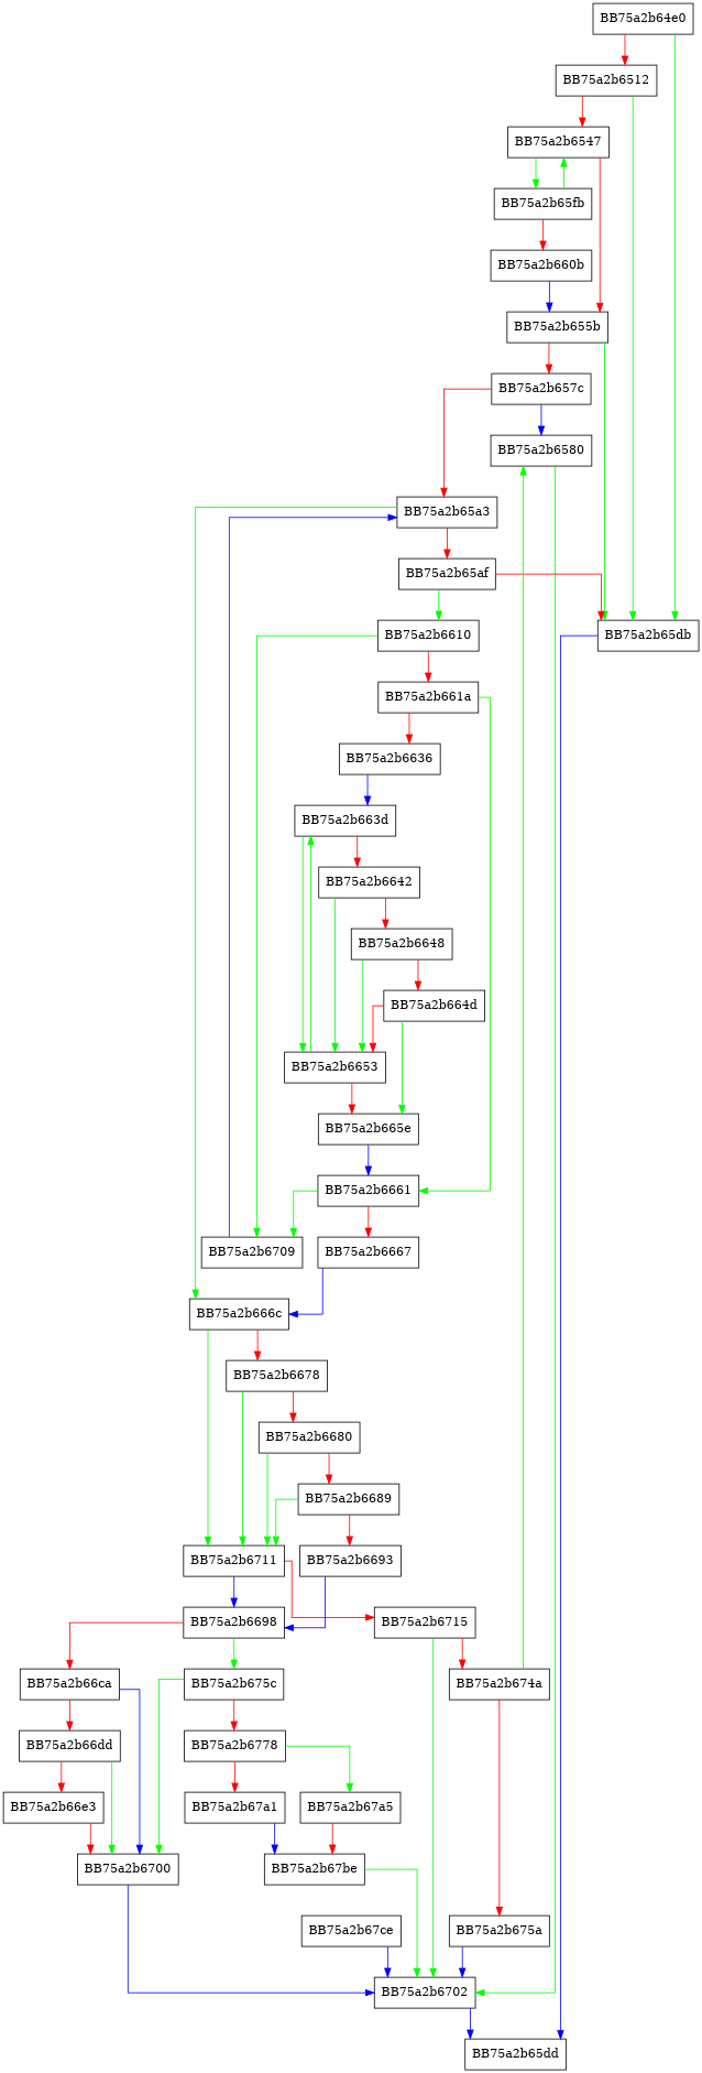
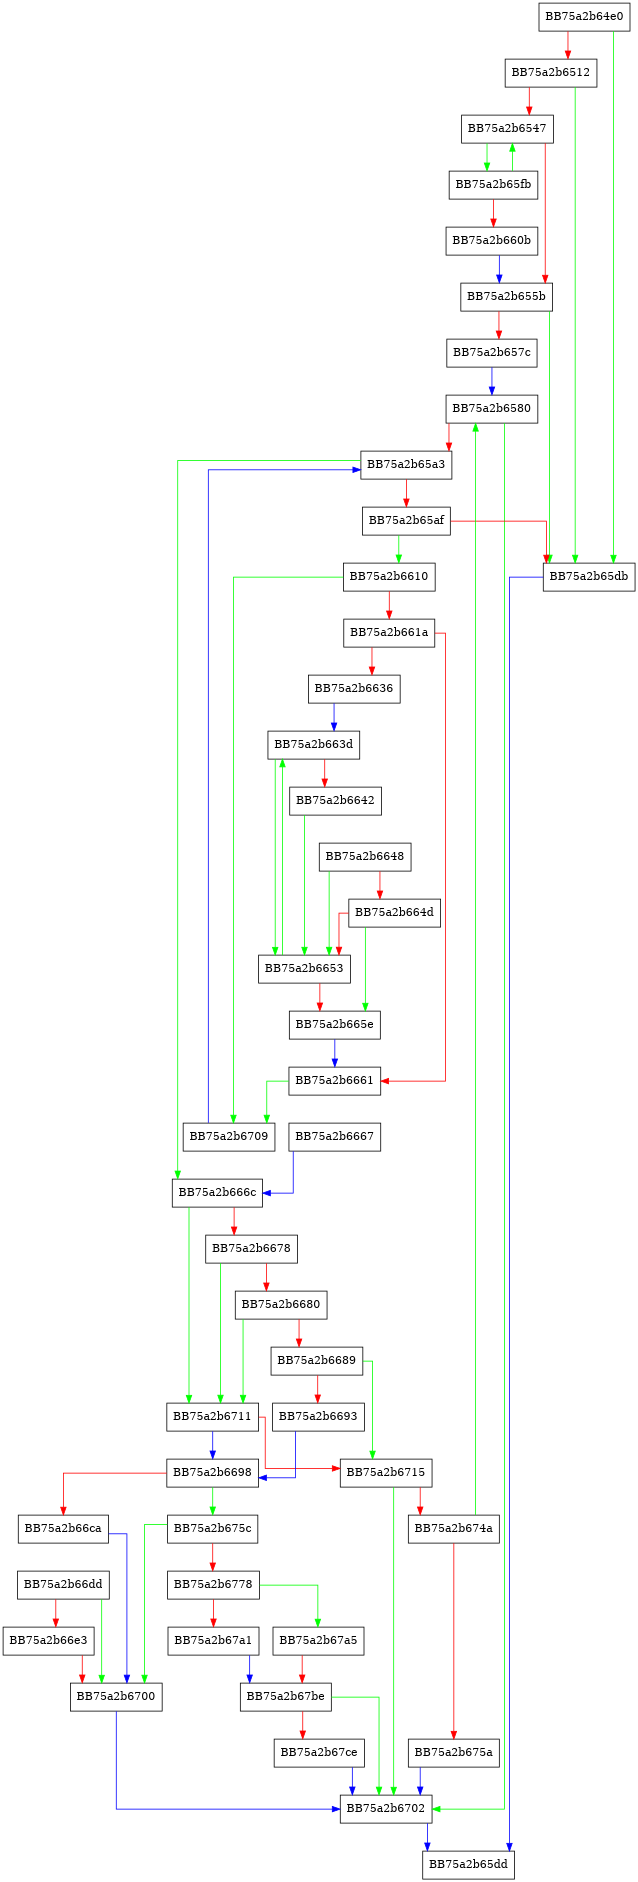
  digraph {
    splines=ortho
    node [shape=box]
    edge [color=red]
    BB75a2b64e0
    BB75a2b65db
    BB75a2b6512
    BB75a2b65dd
    BB75a2b6547
    BB75a2b65fb
    BB75a2b655b
    BB75a2b660b
    BB75a2b657c
    BB75a2b6580
    BB75a2b6702
    BB75a2b65a3
    BB75a2b666c
    BB75a2b65af
    BB75a2b6711
    BB75a2b6678
    BB75a2b6610
    BB75a2b6698
    BB75a2b6715
    BB75a2b6680
    BB75a2b6709
    BB75a2b661a
    BB75a2b6661
    BB75a2b6636
    BB75a2b6667
    BB75a2b663d
    BB75a2b6653
    BB75a2b6642
    BB75a2b665e
    BB75a2b6648
    BB75a2b664d
    BB75a2b675c
    BB75a2b66ca
    BB75a2b674a
    BB75a2b6689
    BB75a2b6693
    BB75a2b6700
    BB75a2b6778
    BB75a2b66dd
    BB75a2b67a5
    BB75a2b67a1
    BB75a2b66e3
    BB75a2b675a
    BB75a2b67be
    BB75a2b67ce
    BB75a2b64e0 -> BB75a2b65db [color=green]
    BB75a2b64e0 -> BB75a2b6512
    BB75a2b65db -> BB75a2b65dd [color=blue]
    BB75a2b6512 -> BB75a2b65db [color=green]
    BB75a2b6512 -> BB75a2b6547
    BB75a2b6547 -> BB75a2b65fb [color=green]
    BB75a2b6547 -> BB75a2b655b
    BB75a2b65fb -> BB75a2b6547 [color=green]
    BB75a2b65fb -> BB75a2b660b
    BB75a2b655b -> BB75a2b65db [color=green]
    BB75a2b655b -> BB75a2b657c
    BB75a2b660b -> BB75a2b655b [color=blue]
    BB75a2b657c -> BB75a2b6580 [color=blue]
    BB75a2b6580 -> BB75a2b6702 [color=green]
-   BB75a2b657c -> BB75a2b65a3
+   BB75a2b6580 -> BB75a2b65a3
    BB75a2b6702 -> BB75a2b65dd [color=blue]
    BB75a2b65a3 -> BB75a2b666c [color=green]
    BB75a2b65a3 -> BB75a2b65af
    BB75a2b666c -> BB75a2b6711 [color=green]
    BB75a2b666c -> BB75a2b6678
    BB75a2b65af -> BB75a2b65db
    BB75a2b65af -> BB75a2b6610 [color=green]
    BB75a2b6711 -> BB75a2b6698 [color=blue]
    BB75a2b6711 -> BB75a2b6715
    BB75a2b6678 -> BB75a2b6711 [color=green]
    BB75a2b6678 -> BB75a2b6680
    BB75a2b6610 -> BB75a2b6709 [color=green]
    BB75a2b6610 -> BB75a2b661a
    BB75a2b6698 -> BB75a2b675c [color=green]
    BB75a2b6698 -> BB75a2b66ca
    BB75a2b6715 -> BB75a2b6702 [color=green]
    BB75a2b6715 -> BB75a2b674a
    BB75a2b6680 -> BB75a2b6711 [color=green]
    BB75a2b6680 -> BB75a2b6689
    BB75a2b6709 -> BB75a2b65a3 [color=blue]
-   BB75a2b661a -> BB75a2b6661 [color=green]
+   BB75a2b661a -> BB75a2b6661
    BB75a2b661a -> BB75a2b6636
    BB75a2b6661 -> BB75a2b6709 [color=green]
-   BB75a2b6661 -> BB75a2b6667
    BB75a2b6636 -> BB75a2b663d [color=blue]
    BB75a2b6667 -> BB75a2b666c [color=blue]
    BB75a2b663d -> BB75a2b6653 [color=green]
    BB75a2b663d -> BB75a2b6642
    BB75a2b6653 -> BB75a2b663d [color=green]
    BB75a2b6653 -> BB75a2b665e
    BB75a2b6642 -> BB75a2b6653 [color=green]
-   BB75a2b6642 -> BB75a2b6648
    BB75a2b665e -> BB75a2b6661 [color=blue]
    BB75a2b6648 -> BB75a2b6653 [color=green]
    BB75a2b6648 -> BB75a2b664d
    BB75a2b664d -> BB75a2b6653
    BB75a2b664d -> BB75a2b665e [color=green]
    BB75a2b675c -> BB75a2b6700 [color=green]
    BB75a2b675c -> BB75a2b6778
    BB75a2b66ca -> BB75a2b6700 [color=blue]
-   BB75a2b66ca -> BB75a2b66dd
    BB75a2b674a -> BB75a2b6580 [color=green]
    BB75a2b674a -> BB75a2b675a
-   BB75a2b6689 -> BB75a2b6711 [color=green]
+   BB75a2b6689 -> BB75a2b6715 [color=green]
    BB75a2b6689 -> BB75a2b6693
    BB75a2b6693 -> BB75a2b6698 [color=blue]
    BB75a2b6700 -> BB75a2b6702 [color=blue]
    BB75a2b6778 -> BB75a2b67a5 [color=green]
    BB75a2b6778 -> BB75a2b67a1
    BB75a2b66dd -> BB75a2b6700 [color=green]
    BB75a2b66dd -> BB75a2b66e3
    BB75a2b67a5 -> BB75a2b67be
    BB75a2b67a1 -> BB75a2b67be [color=blue]
    BB75a2b66e3 -> BB75a2b6700
    BB75a2b675a -> BB75a2b6702 [color=blue]
    BB75a2b67be -> BB75a2b6702 [color=green]
+   BB75a2b67be -> BB75a2b67ce
    BB75a2b67ce -> BB75a2b6702 [color=blue]
  }
